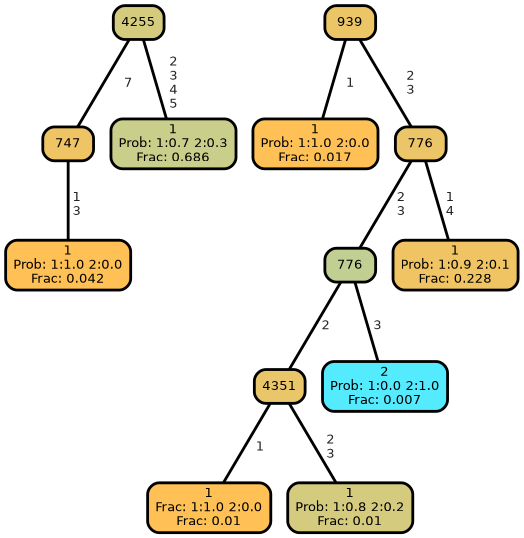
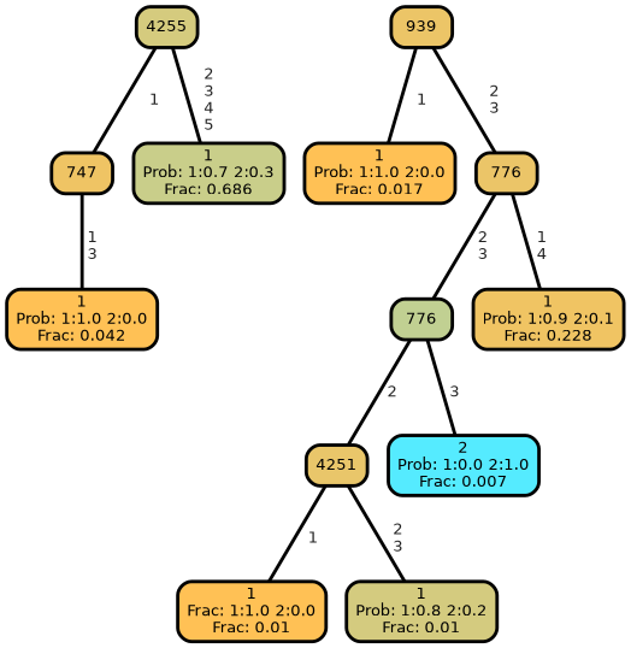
  graph {
    ranksep="0 equally"
    splines=straight
    node [color=black fillcolor="#ffc155" fontcolor=black fontname=helvetica penwidth=3 shape=box style="filled, rounded"]
    edge [color=black fontcolor=grey14 fontname=helvetica fontweight=bold penwidth=3]
    n1 [label="1\nProb: 1:1.0 2:0.0\nFrac: 0.042"]
    n2 [fillcolor="#efc464" label=747]
    n3 [fillcolor="#ecc567" label=939]
    n4 [label="1\nProb: 1:1.0 2:0.0\nFrac: 0.017"]
    n5 [fillcolor="#ebc568" label=776]
    n6 [fillcolor="#c1d092" label=776]
    n7 [fillcolor="#f0c463" label="1\nProb: 1:0.9 2:0.1\nFrac: 0.228"]
    n8 [label="1\nFrac: 1:1.0 2:0.0\nFrac: 0.01"]
-   n9 [fillcolor="#e9c66a" label=4351]
+   n9 [fillcolor="#e9c66a" label=4251]
    n10 [fillcolor="#d4cb7f" label="1\nProb: 1:0.8 2:0.2\nFrac: 0.01"]
    n11 [fillcolor="#55ebff" label="2\nProb: 1:0.0 2:1.0\nFrac: 0.007"]
    n12 [fillcolor="#d5cb7e" label=4255]
    n13 [fillcolor="#c9ce8a" label="1\nProb: 1:0.7 2:0.3\nFrac: 0.686"]
    subgraph sub_1 {
      rank=same
    }
    n2 -- n1 [label=" 1\n 3"]
    n3 -- n4 [label=" 1"]
    n3 -- n5 [label=" 2\n 3"]
    n5 -- n6 [label=" 2\n 3"]
    n5 -- n7 [label=" 1\n 4"]
    n6 -- n9 [label=" 2"]
    n6 -- n11 [label=" 3"]
    n9 -- n8 [label=" 1"]
    n9 -- n10 [label=" 2\n 3"]
-   n12 -- n2 [label=" 7"]
+   n12 -- n2 [label=" 1"]
    n12 -- n13 [label=" 2\n 3\n 4\n 5"]
  }
